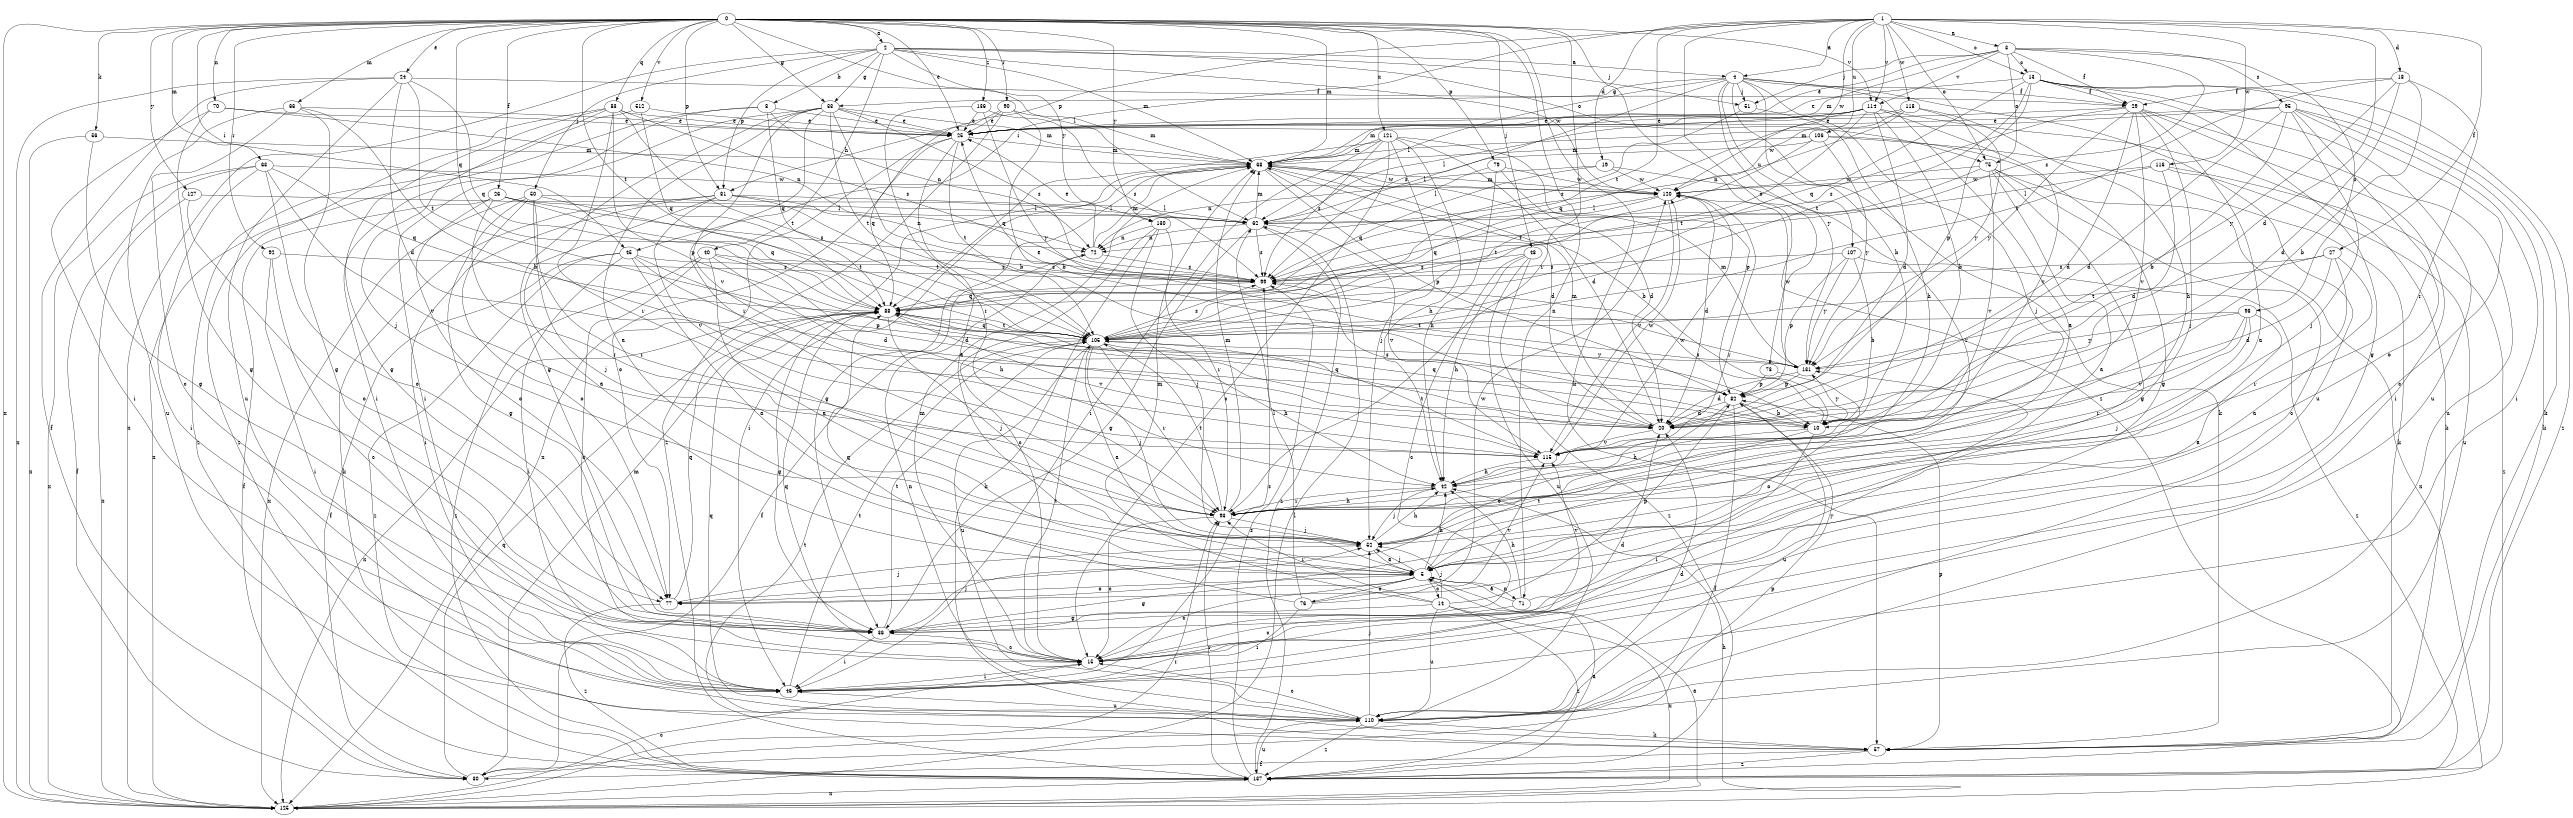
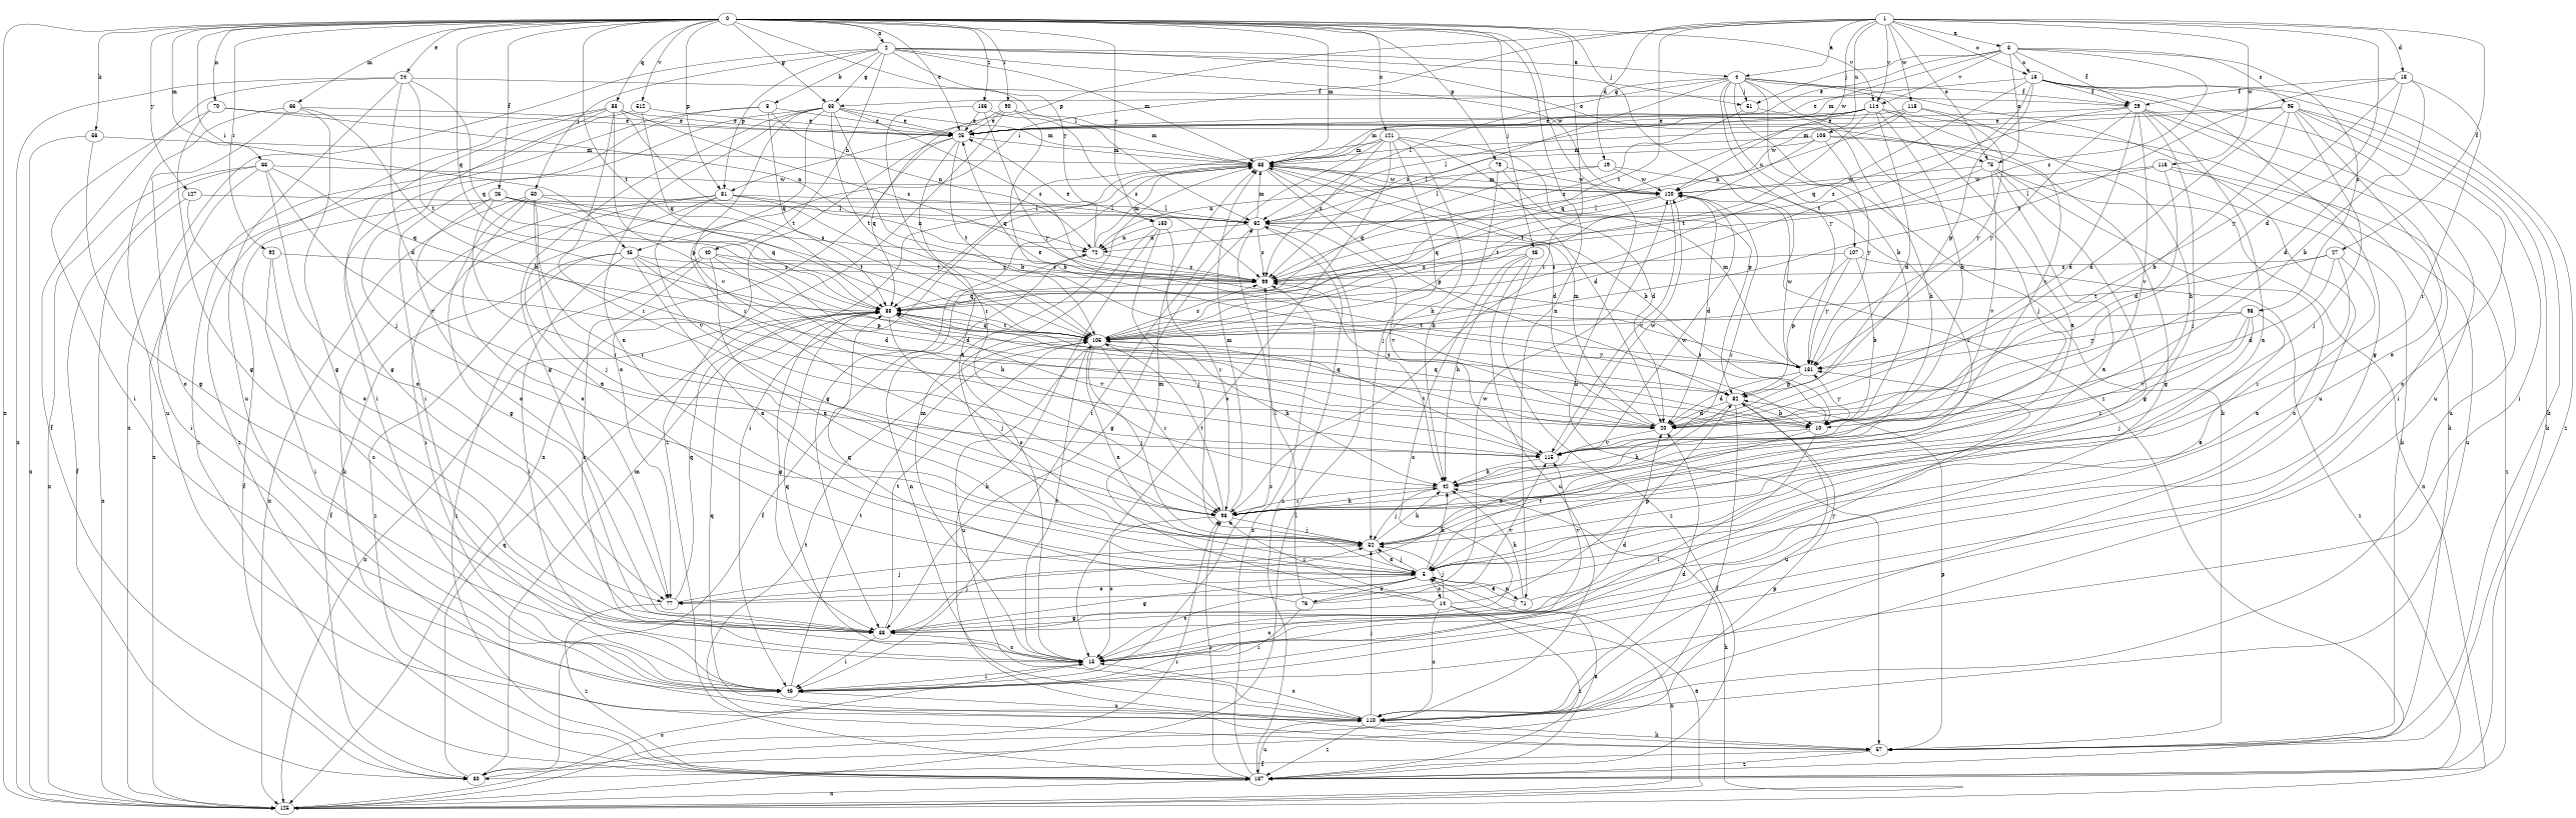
  strict digraph {
    0
    2
    24
    25
    26
    33
    45
    48
    56
    57
    62
    63
    66
    68
    70
    71
    79
    81
    83
    88
    90
    92
    93
    105
    n25 [label=512]
    114
    121
    125
    127
    130
    136
    137
    4
    75
    120
    8
    40
    50
    51
    20
    29
    110
    30
    5
    77
    99
    10
    36
    46
    115
    82
    15
    42
    72
    52
    131
    1
    3
    13
    18
    19
    27
-   73
    106
    116
    118
    95
    98
    107
    14
    76
    0 -> 2 [label=a]
    0 -> 24 [label=e]
    0 -> 25 [label=e]
    0 -> 26 [label=f]
    0 -> 33 [label=g]
    0 -> 45 [label=i]
    0 -> 48 [label=j]
    0 -> 56 [label=k]
    0 -> 57 [label=k]
    0 -> 62 [label=l]
    0 -> 63 [label=m]
    0 -> 66 [label=m]
    0 -> 68 [label=m]
    0 -> 70 [label=n]
    0 -> 71 [label=n]
    0 -> 79 [label=p]
    0 -> 81 [label=p]
    0 -> 83 [label=q]
    0 -> 88 [label=q]
    0 -> 90 [label=r]
    0 -> 92 [label=r]
    0 -> 93 [label=r]
    0 -> 105 [label=t]
    0 -> n25 [label=v]
    0 -> 114 [label=v]
    0 -> 121 [label=x]
    0 -> 125 [label=x]
    0 -> 127 [label=y]
    0 -> 130 [label=y]
    0 -> 136 [label=z]
    0 -> 137 [label=z]
    2 -> 33 [label=g]
    2 -> 68 [label=m]
    2 -> 81 [label=p]
    2 -> 125 [label=x]
    2 -> 130 [label=y]
    2 -> 4 [label=a]
    2 -> 75 [label=o]
    2 -> 120 [label=w]
    2 -> 8 [label=b]
    2 -> 40 [label=h]
    2 -> 50 [label=j]
    2 -> 51 [label=j]
    24 -> 88 [label=q]
    24 -> 105 [label=t]
    24 -> 125 [label=x]
    24 -> 20 [label=d]
    24 -> 29 [label=f]
    24 -> 110 [label=u]
    24 -> 30 [label=f]
    25 -> 68 [label=m]
    25 -> 88 [label=q]
    25 -> 105 [label=t]
    25 -> 5 [label=a]
    25 -> 77 [label=o]
    26 -> 62 [label=l]
    26 -> 88 [label=q]
    26 -> 93 [label=r]
    26 -> 30 [label=f]
    26 -> 77 [label=o]
    26 -> 99 [label=s]
    33 -> 25 [label=e]
    33 -> 68 [label=m]
    33 -> 93 [label=r]
    33 -> 105 [label=t]
    33 -> 5 [label=a]
    33 -> 99 [label=s]
    33 -> 10 [label=b]
    33 -> 36 [label=g]
    33 -> 46 [label=i]
    33 -> 115 [label=v]
    45 -> 137 [label=z]
    45 -> 20 [label=d]
    45 -> 30 [label=f]
    45 -> 5 [label=a]
    45 -> 99 [label=s]
    45 -> 46 [label=i]
    45 -> 82 [label=p]
    48 -> 137 [label=z]
    48 -> 110 [label=u]
    48 -> 99 [label=s]
    48 -> 15 [label=c]
    48 -> 42 [label=h]
    56 -> 68 [label=m]
    56 -> 125 [label=x]
    56 -> 36 [label=g]
    57 -> 105 [label=t]
    57 -> 137 [label=z]
    57 -> 30 [label=f]
    57 -> 82 [label=p]
    62 -> 68 [label=m]
    62 -> 137 [label=z]
    62 -> 99 [label=s]
    62 -> 36 [label=g]
    62 -> 115 [label=v]
    62 -> 72 [label=n]
    63 -> 88 [label=q]
    63 -> 125 [label=x]
    63 -> 120 [label=w]
    63 -> 30 [label=f]
    63 -> 77 [label=o]
    63 -> 46 [label=i]
    63 -> 115 [label=v]
    66 -> 25 [label=e]
    66 -> 110 [label=u]
    66 -> 10 [label=b]
    66 -> 36 [label=g]
    66 -> 15 [label=c]
    68 -> 120 [label=w]
    68 -> 20 [label=d]
    68 -> 10 [label=b]
    68 -> 36 [label=g]
    68 -> 46 [label=i]
    68 -> 82 [label=p]
    70 -> 25 [label=e]
    70 -> 36 [label=g]
    70 -> 46 [label=i]
    70 -> 72 [label=n]
    71 -> 5 [label=a]
    71 -> 115 [label=v]
    71 -> 15 [label=c]
    71 -> 42 [label=h]
    79 -> 62 [label=l]
    79 -> 120 [label=w]
    79 -> 20 [label=d]
    79 -> 42 [label=h]
    81 -> 57 [label=k]
    81 -> 62 [label=l]
    81 -> 105 [label=t]
    81 -> 5 [label=a]
    81 -> 46 [label=i]
    81 -> 115 [label=v]
    81 -> 72 [label=n]
    83 -> 25 [label=e]
    83 -> 93 [label=r]
    83 -> 105 [label=t]
    83 -> 137 [label=z]
    83 -> 99 [label=s]
    83 -> 36 [label=g]
    83 -> 82 [label=p]
    83 -> 52 [label=j]
    88 -> 105 [label=t]
    88 -> 125 [label=x]
    88 -> 36 [label=g]
    88 -> 115 [label=v]
    88 -> 52 [label=j]
    90 -> 25 [label=e]
    90 -> 68 [label=m]
    90 -> 125 [label=x]
    90 -> 137 [label=z]
    90 -> 10 [label=b]
    92 -> 99 [label=s]
    92 -> 46 [label=i]
    92 -> 15 [label=c]
    93 -> 68 [label=m]
    93 -> 105 [label=t]
    93 -> 15 [label=c]
    93 -> 42 [label=h]
    93 -> 52 [label=j]
    105 -> 88 [label=q]
    105 -> 93 [label=r]
    105 -> 110 [label=u]
    105 -> 5 [label=a]
    105 -> 99 [label=s]
    105 -> 42 [label=h]
    105 -> 52 [label=j]
    105 -> 131 [label=y]
    n25 -> 25 [label=e]
    n25 -> 88 [label=q]
    n25 -> 137 [label=z]
    114 -> 25 [label=e]
    114 -> 57 [label=k]
    114 -> 62 [label=l]
    114 -> 68 [label=m]
    114 -> 88 [label=q]
    114 -> 105 [label=t]
    114 -> 20 [label=d]
    114 -> 10 [label=b]
    114 -> 115 [label=v]
    121 -> 68 [label=m]
    121 -> 88 [label=q]
    121 -> 20 [label=d]
    121 -> 99 [label=s]
    121 -> 46 [label=i]
    121 -> 82 [label=p]
    121 -> 15 [label=c]
    121 -> 42 [label=h]
    121 -> 52 [label=j]
    125 -> 62 [label=l]
    125 -> 93 [label=r]
    125 -> 5 [label=a]
    125 -> 15 [label=c]
    125 -> 42 [label=h]
    127 -> 62 [label=l]
    127 -> 125 [label=x]
    127 -> 77 [label=o]
    130 -> 57 [label=k]
    130 -> 93 [label=r]
    130 -> 15 [label=c]
    130 -> 72 [label=n]
    130 -> 52 [label=j]
    136 -> 25 [label=e]
    136 -> 93 [label=r]
    136 -> 99 [label=s]
    136 -> 131 [label=y]
    137 -> 93 [label=r]
    137 -> 125 [label=x]
    137 -> 110 [label=u]
    137 -> 5 [label=a]
    137 -> 99 [label=s]
    4 -> 33 [label=g]
    4 -> 57 [label=k]
    4 -> 62 [label=l]
    4 -> 51 [label=j]
    4 -> 29 [label=f]
    4 -> 110 [label=u]
    4 -> 5 [label=a]
    4 -> 99 [label=s]
    4 -> 10 [label=b]
    4 -> 52 [label=j]
    4 -> 131 [label=y]
    4 -> 107 [label=u]
    75 -> 105 [label=t]
    75 -> 125 [label=x]
    75 -> 120 [label=w]
    75 -> 5 [label=a]
    75 -> 36 [label=g]
    75 -> 115 [label=v]
    75 -> 15 [label=c]
    120 -> 62 [label=l]
    120 -> 68 [label=m]
    120 -> 88 [label=q]
    120 -> 93 [label=r]
    120 -> 20 [label=d]
    120 -> 115 [label=v]
    8 -> 25 [label=e]
    8 -> 88 [label=q]
    8 -> 125 [label=x]
    8 -> 46 [label=i]
    8 -> 72 [label=n]
    40 -> 137 [label=z]
    40 -> 20 [label=d]
    40 -> 5 [label=a]
    40 -> 99 [label=s]
    40 -> 15 [label=c]
    40 -> 42 [label=h]
    50 -> 62 [label=l]
    50 -> 93 [label=r]
    50 -> 105 [label=t]
    50 -> 125 [label=x]
    50 -> 77 [label=o]
    50 -> 36 [label=g]
    50 -> 52 [label=j]
    51 -> 99 [label=s]
    51 -> 42 [label=h]
    20 -> 68 [label=m]
    20 -> 88 [label=q]
    20 -> 99 [label=s]
    20 -> 115 [label=v]
    29 -> 25 [label=e]
    29 -> 20 [label=d]
    29 -> 110 [label=u]
    29 -> 5 [label=a]
    29 -> 99 [label=s]
    29 -> 46 [label=i]
    29 -> 115 [label=v]
    29 -> 52 [label=j]
    29 -> 131 [label=y]
    110 -> 57 [label=k]
    110 -> 88 [label=q]
    110 -> 137 [label=z]
    110 -> 20 [label=d]
    110 -> 15 [label=c]
    110 -> 72 [label=n]
    110 -> 52 [label=j]
    30 -> 68 [label=m]
    30 -> 88 [label=q]
    30 -> 82 [label=p]
    5 -> 71 [label=n]
    5 -> 77 [label=o]
    5 -> 36 [label=g]
    5 -> 15 [label=c]
    5 -> 42 [label=h]
    5 -> 52 [label=j]
    5 -> 14 [label=c]
    5 -> 76 [label=o]
    77 -> 88 [label=q]
    77 -> 137 [label=z]
    77 -> 52 [label=j]
    99 -> 88 [label=q]
    10 -> 88 [label=q]
    10 -> 5 [label=t]
    10 -> 99 [label=s]
    10 -> 46 [label=i]
    10 -> 42 [label=h]
    10 -> 131 [label=y]
    36 -> 105 [label=t]
    36 -> 46 [label=i]
    36 -> 15 [label=c]
    36 -> 52 [label=j]
    46 -> 105 [label=t]
    46 -> 110 [label=u]
    46 -> 99 [label=s]
    115 -> 105 [label=t]
    115 -> 120 [label=w]
    115 -> 42 [label=h]
    82 -> 20 [label=d]
    82 -> 110 [label=u]
    82 -> 30 [label=f]
    82 -> 77 [label=o]
    82 -> 10 [label=b]
    15 -> 68 [label=m]
    15 -> 88 [label=q]
    15 -> 105 [label=t]
    15 -> 20 [label=d]
    15 -> 46 [label=i]
    15 -> 131 [label=y]
    42 -> 93 [label=r]
    42 -> 120 [label=w]
    42 -> 52 [label=j]
    72 -> 25 [label=e]
    72 -> 68 [label=m]
    72 -> 30 [label=f]
    72 -> 99 [label=s]
    52 -> 5 [label=a]
    52 -> 42 [label=h]
    131 -> 25 [label=e]
    131 -> 68 [label=m]
    131 -> 120 [label=w]
    131 -> 20 [label=d]
    131 -> 82 [label=p]
    1 -> 45 [label=i]
    1 -> 81 [label=p]
    1 -> 105 [label=t]
    1 -> 114 [label=v]
    1 -> 4 [label=a]
    1 -> 75 [label=o]
    1 -> 120 [label=w]
    1 -> 20 [label=d]
    1 -> 3 [label=a]
    1 -> 13 [label=c]
    1 -> 18 [label=d]
    1 -> 19 [label=d]
    1 -> 27 [label=f]
-   1 -> 73 [label=o]
    1 -> 106 [label=u]
    1 -> 116 [label=w]
    1 -> 118 [label=w]
    3 -> 25 [label=e]
    3 -> 68 [label=m]
    3 -> 114 [label=v]
    3 -> 75 [label=o]
    3 -> 51 [label=j]
    3 -> 29 [label=f]
    3 -> 99 [label=s]
    3 -> 13 [label=c]
    3 -> 95 [label=s]
    3 -> 98 [label=s]
    13 -> 25 [label=e]
    13 -> 57 [label=k]
    13 -> 88 [label=q]
    13 -> 105 [label=t]
    13 -> 137 [label=z]
    13 -> 29 [label=f]
    13 -> 110 [label=u]
    13 -> 36 [label=g]
    13 -> 82 [label=p]
    18 -> 93 [label=r]
    18 -> 105 [label=t]
    18 -> 20 [label=d]
    18 -> 29 [label=f]
    18 -> 10 [label=b]
    18 -> 131 [label=y]
    19 -> 88 [label=q]
    19 -> 93 [label=r]
    19 -> 120 [label=w]
    19 -> 72 [label=n]
    27 -> 93 [label=r]
    27 -> 105 [label=t]
    27 -> 20 [label=d]
    27 -> 5 [label=a]
    27 -> 99 [label=s]
-   73 -> 77 [label=o]
-   73 -> 82 [label=p]
    106 -> 57 [label=k]
    106 -> 62 [label=l]
    106 -> 68 [label=m]
    106 -> 105 [label=t]
    106 -> 36 [label=g]
    106 -> 131 [label=y]
    116 -> 62 [label=l]
    116 -> 137 [label=z]
    116 -> 120 [label=w]
    116 -> 20 [label=d]
    116 -> 110 [label=u]
    118 -> 25 [label=e]
    118 -> 120 [label=w]
    118 -> 42 [label=h]
    118 -> 72 [label=n]
    118 -> 131 [label=y]
    95 -> 25 [label=e]
    95 -> 57 [label=k]
    95 -> 68 [label=m]
    95 -> 20 [label=d]
    95 -> 77 [label=o]
    95 -> 10 [label=b]
    95 -> 46 [label=i]
    95 -> 15 [label=c]
    95 -> 52 [label=j]
    98 -> 93 [label=r]
    98 -> 105 [label=t]
    98 -> 5 [label=a]
    98 -> 115 [label=v]
    98 -> 52 [label=j]
    98 -> 131 [label=y]
    107 -> 137 [label=z]
    107 -> 99 [label=s]
    107 -> 10 [label=b]
    107 -> 82 [label=p]
    107 -> 131 [label=y]
    14 -> 68 [label=m]
    14 -> 93 [label=r]
    14 -> 125 [label=x]
    14 -> 137 [label=z]
    14 -> 110 [label=u]
    14 -> 36 [label=g]
    14 -> 82 [label=p]
    14 -> 52 [label=j]
    76 -> 62 [label=l]
    76 -> 88 [label=q]
    76 -> 120 [label=w]
    76 -> 46 [label=i]
    76 -> 115 [label=v]
  }
